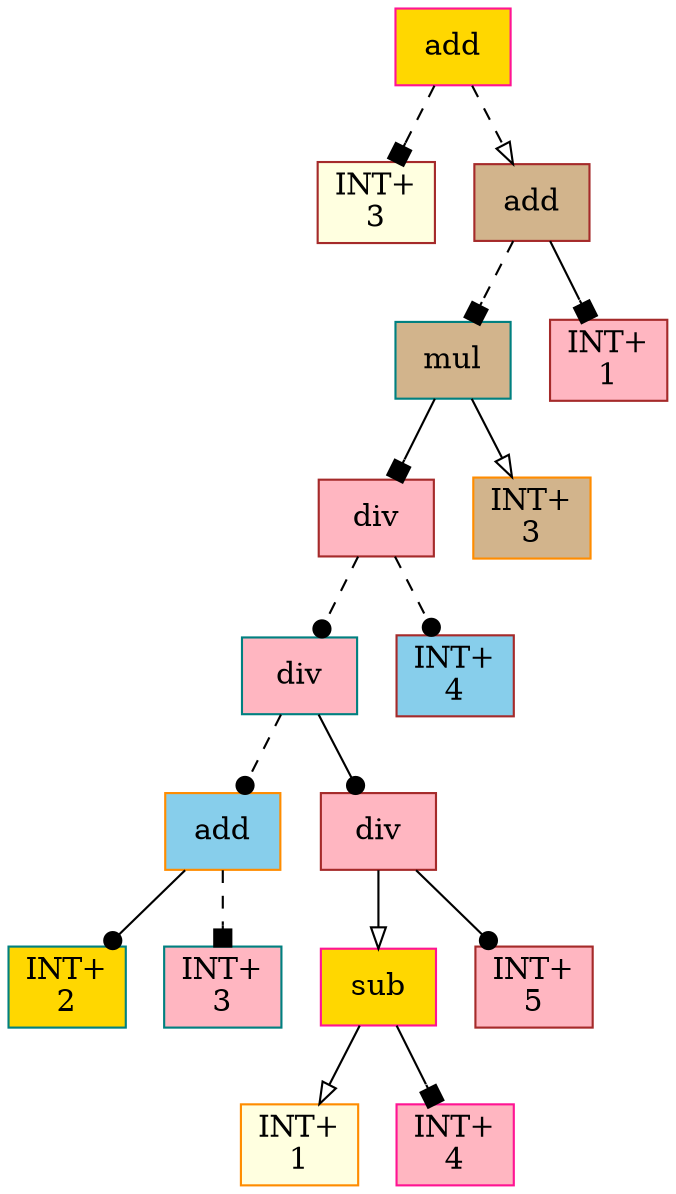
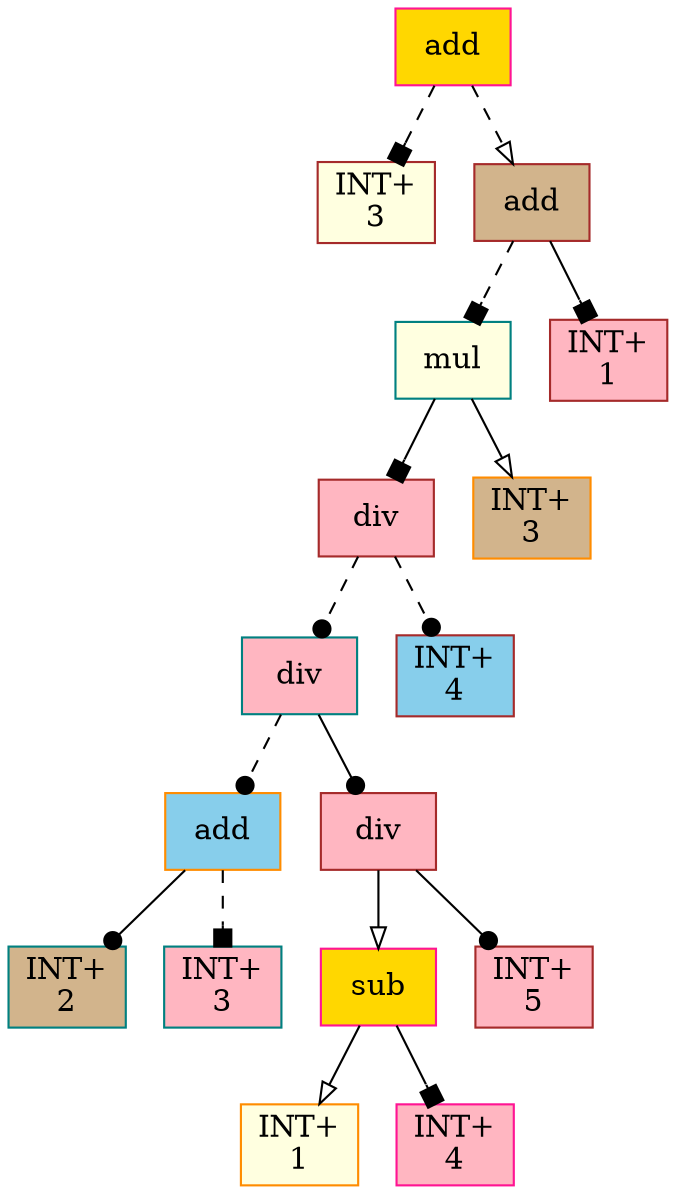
  digraph {
    node [color=brown fillcolor=lightpink shape=box style=filled]
    edge [arrowhead=box style=solid]
    n1 [color=deeppink fillcolor=gold label=add]
    n2 [fillcolor=lightyellow label="INT+\n3"]
    n3 [fillcolor=tan label=add]
-   n4 [color=teal fillcolor=tan label=mul]
+   n4 [color=teal fillcolor=lightyellow label=mul]
    n5 [label="INT+\n1"]
    n6 [label=div]
    n7 [color=darkorange fillcolor=tan label="INT+\n3"]
    n8 [color=teal label=div]
    n9 [fillcolor=skyblue label="INT+\n4"]
    n10 [color=darkorange fillcolor=skyblue label=add]
    n11 [label=div]
-   n12 [color=teal fillcolor=gold label="INT+\n2"]
+   n12 [color=teal fillcolor=tan label="INT+\n2"]
    n13 [color=teal label="INT+\n3"]
    n14 [color=deeppink fillcolor=gold label=sub]
    n15 [label="INT+\n5"]
    n16 [color=darkorange fillcolor=lightyellow label="INT+\n1"]
    n17 [color=deeppink label="INT+\n4"]
    n1 -> n2 [style=dashed]
    n1 -> n3 [arrowhead=onormal style=dashed]
    n3 -> n4 [style=dashed]
    n3 -> n5
    n4 -> n6
    n4 -> n7 [arrowhead=onormal]
    n6 -> n8 [arrowhead=dot style=dashed]
    n6 -> n9 [arrowhead=dot style=dashed]
    n8 -> n10 [arrowhead=dot style=dashed]
    n8 -> n11 [arrowhead=dot]
    n10 -> n12 [arrowhead=dot]
    n10 -> n13 [style=dashed]
    n11 -> n14 [arrowhead=onormal]
    n11 -> n15 [arrowhead=dot]
    n14 -> n16 [arrowhead=onormal]
    n14 -> n17
  }
